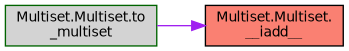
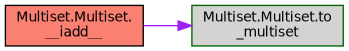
  digraph {
    rankdir=LR
    node [fontname=Helvetica fontsize=10 shape=box style=filled]
    n1 [color=black fillcolor=salmon fontcolor=black height=0.2 label="Multiset.Multiset.\l__iadd__" width=0.4]
    n2 [color=darkgreen fillcolor=lightgrey height=0.2 label="Multiset.Multiset.to\l_multiset" width=0.4]
-   n2 -> n1 [color=purple fontname=Helvetica fontsize=10 labelfontname=Helvetica labelfontsize=10 style=solid]
+   n1 -> n2 [color=purple fontname=Helvetica fontsize=10 labelfontname=Helvetica labelfontsize=10 style=solid]
  }
